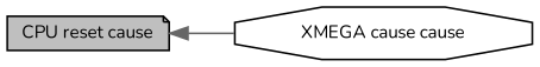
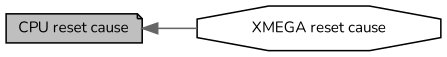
  digraph {
    rankdir=LR
    fontname=Nunito
    node [color=black fontname=Nunito fontsize=10 style=filled]
    n1 [fillcolor=grey75 fontcolor=black height=0.2 label="CPU reset cause" shape=note width=0.4]
-   n2 [fillcolor=white height=0.2 label="XMEGA cause cause" shape=octagon width=0.4]
+   n2 [fillcolor=white height=0.2 label="XMEGA reset cause" shape=octagon width=0.4]
    n1 -> n2 [color=gray40 dir=back fontname=Nunito fontsize=10 labelfontname=FreeSans labelfontsize=10 shape=plaintext style=solid]
  }
